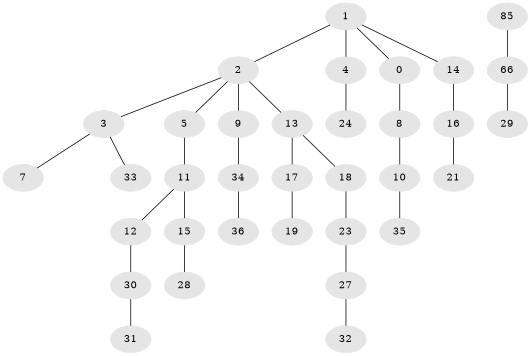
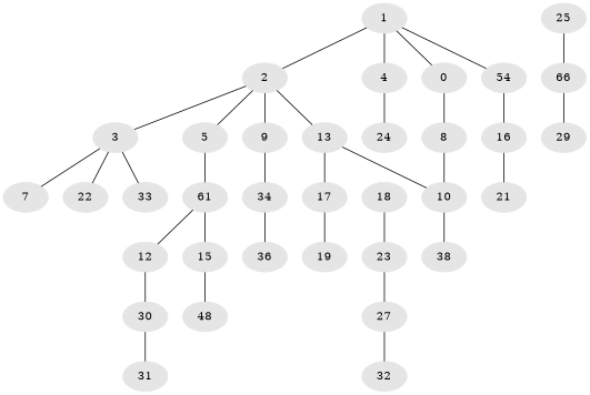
  graph {
    node [color=gray90 style=filled]
    edge [weight=1.0]
    1
    2
    4
    n4 [label=0]
-   14
+   14 [label=54]
    3
    5
    9
    13
    24
    8
    16
    7
+   22
    33
-   11
+   11 [label=61]
    34
    17
    18
    12
    15
    10
-   35
+   35 [label=38]
    19
    36
    30
-   28
+   28 [label=48]
    n28 [label=66]
-   25 [label=85]
+   25
    31
    23
    21
    27
    32
    29
    1 -- 2
    1 -- 4 [weight=2.0]
    1 -- n4
    1 -- 14
    2 -- 3
    2 -- 5
    2 -- 9 [weight=2.0]
    2 -- 13
    4 -- 24
    n4 -- 8
    14 -- 16 [weight=2.0]
    3 -- 7
+   3 -- 22
    3 -- 33
    5 -- 11
    9 -- 34
    13 -- 17
-   13 -- 18
+   13 -- 10
    8 -- 10
    16 -- 21
    11 -- 12
    11 -- 15 [weight=3.0]
    34 -- 36
    17 -- 19
    18 -- 23
    12 -- 30
    15 -- 28
    10 -- 35
    30 -- 31
    n28 -- 29
    25 -- n28
    23 -- 27
    27 -- 32
  }
